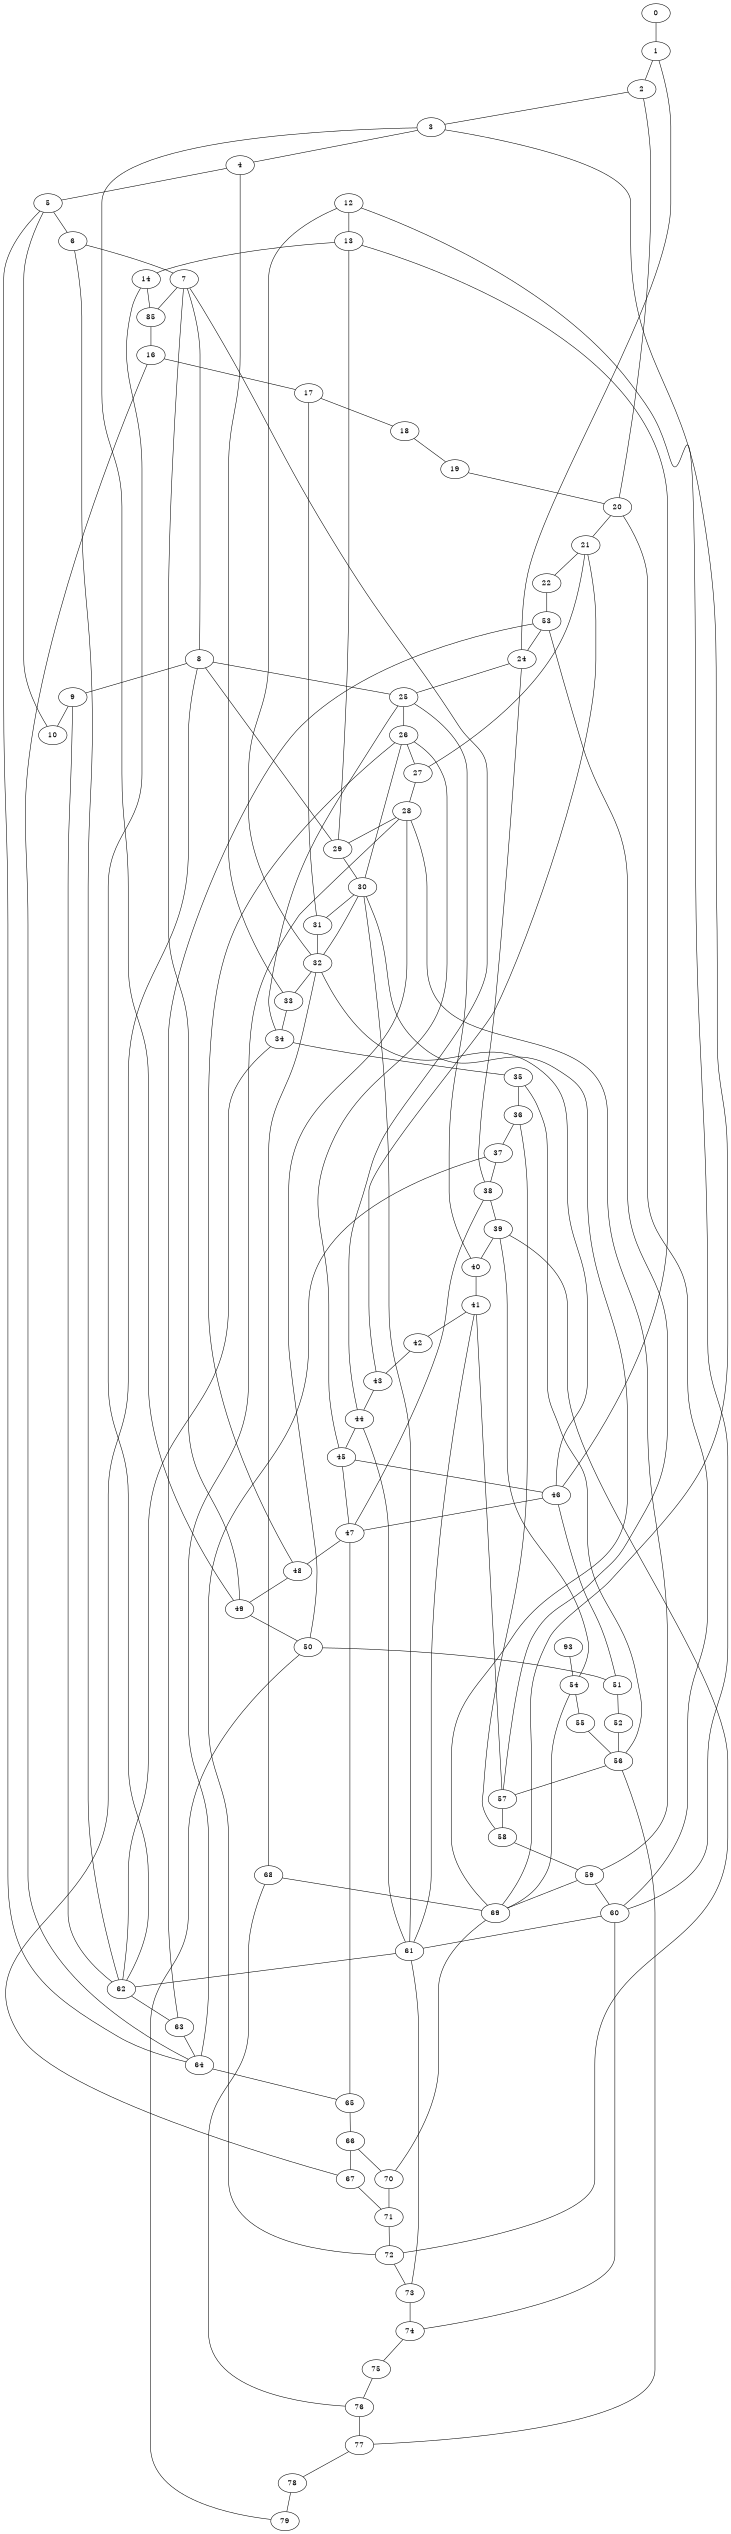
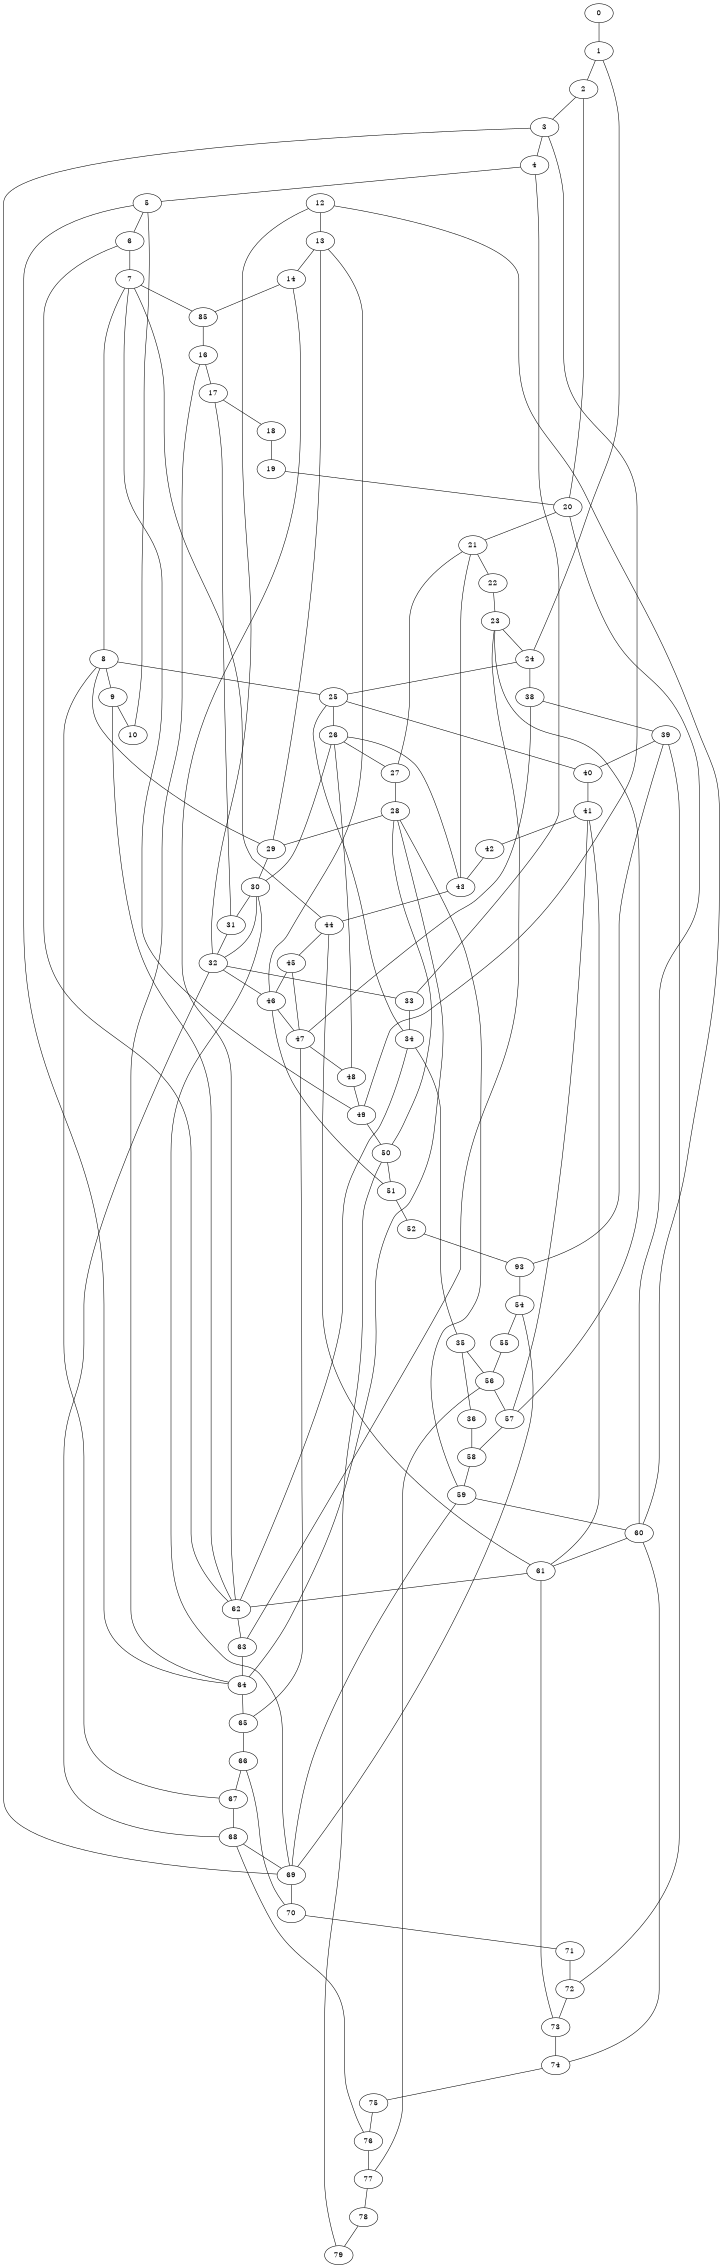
  graph {
    0
    1
    2
    24
    3
    20
    25
    38
    4
    69
    49
    60
    21
    34
    26
    40
    47
    39
    5
    33
    70
    50
    61
    74
    22
    27
    43
    6
    10
    64
    71
    51
    79
    7
    62
    65
    35
    8
    n39 [label=85]
    44
    63
    12
    13
    32
    66
    9
    67
    29
    16
    45
    68
    30
    17
    73
    46
    76
    31
    48
    41
    14
    75
    52
    18
    19
-   23 [label=53]
+   23
    28
    57
    59
    58
    72
    n71 [label=93]
    36
    56
    42
    77
-   37
    78
    54
    55
    0 -- 1
    1 -- 2
    1 -- 24
    2 -- 3
    2 -- 20
    24 -- 25
    24 -- 38
    3 -- 4
    3 -- 69
    3 -- 49
    20 -- 60
    20 -- 21
    25 -- 34
    25 -- 26
    25 -- 40
    38 -- 47
    38 -- 39
    4 -- 5
    4 -- 33
    69 -- 70
    49 -- 50
    60 -- 61
    60 -- 74
    21 -- 22
    21 -- 27
    21 -- 43
    34 -- 62
    34 -- 35
    26 -- 27
-   26 -- 45
+   26 -- 43
    26 -- 30
    26 -- 48
    40 -- 41
    47 -- 65
    47 -- 48
    39 -- 40
    39 -- 72
-   39 -- 54
+   39 -- n71
    5 -- 6
    5 -- 10
    5 -- 64
    33 -- 34
    70 -- 71
    50 -- 51
    50 -- 79
    61 -- 62
    61 -- 73
    74 -- 75
    22 -- 23
    27 -- 28
    43 -- 44
    6 -- 7
    6 -- 62
    64 -- 65
    71 -- 72
    51 -- 52
    7 -- 49
    7 -- 8
    7 -- n39
    7 -- 44
    62 -- 63
    65 -- 66
    35 -- 36
    35 -- 56
    8 -- 25
    8 -- 9
    8 -- 67
    8 -- 29
    n39 -- 16
    44 -- 61
    44 -- 45
    63 -- 64
    12 -- 60
    12 -- 13
    12 -- 32
    13 -- 29
    13 -- 46
    13 -- 14
    32 -- 33
    32 -- 68
    32 -- 46
    66 -- 70
    66 -- 67
    9 -- 10
    9 -- 62
-   67 -- 71
+   67 -- 68
    29 -- 30
    16 -- 64
    16 -- 17
    45 -- 47
    45 -- 46
    68 -- 69
    68 -- 76
    30 -- 69
-   30 -- 61
    30 -- 32
    30 -- 31
    17 -- 31
    17 -- 18
    73 -- 74
    46 -- 47
    46 -- 51
    76 -- 77
    31 -- 32
    48 -- 49
    41 -- 61
    41 -- 57
    41 -- 42
    14 -- 62
    14 -- n39
    75 -- 76
-   52 -- 56
+   52 -- n71
    18 -- 19
    19 -- 20
    23 -- 24
    23 -- 63
    23 -- 57
    28 -- 50
    28 -- 64
    28 -- 29
    28 -- 59
    57 -- 58
    59 -- 69
    59 -- 60
    58 -- 59
    72 -- 73
    n71 -- 54
    36 -- 58
-   36 -- 37
    56 -- 57
    56 -- 77
    42 -- 43
    77 -- 78
-   37 -- 38
-   37 -- 72
    78 -- 79
    54 -- 69
    54 -- 55
    55 -- 56
  }
